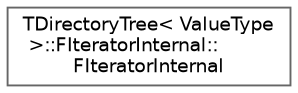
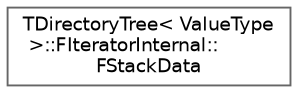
  digraph {
    rankdir=TB
-   n1 [color=grey40 fillcolor=white fontname=Helvetica fontsize=10 height=0.2 label="TDirectoryTree\< ValueType\l \>::FIteratorInternal::\lFIteratorInternal" shape=box style=filled width=0.4]
+   n1 [color=grey40 fillcolor=white fontname=Helvetica fontsize=10 height=0.2 label="TDirectoryTree\< ValueType\l \>::FIteratorInternal::\lFStackData" shape=box style=filled width=0.4]
  }
